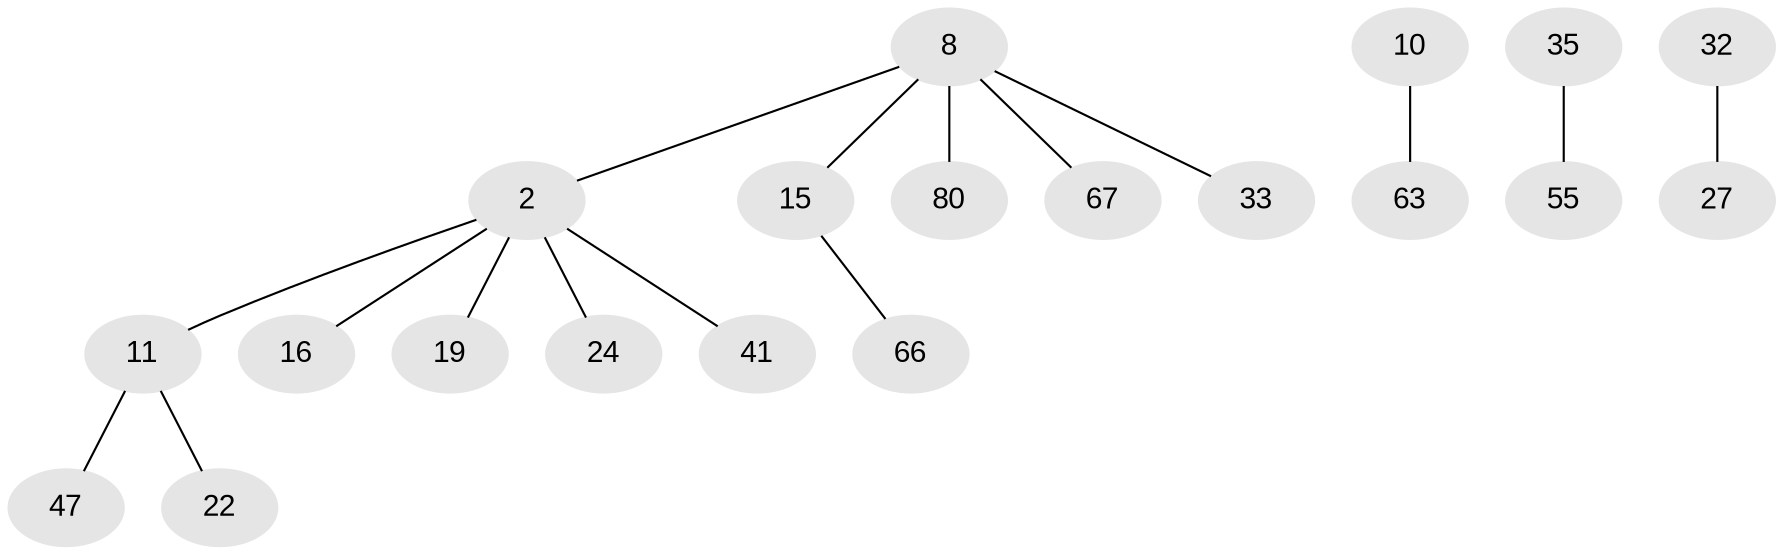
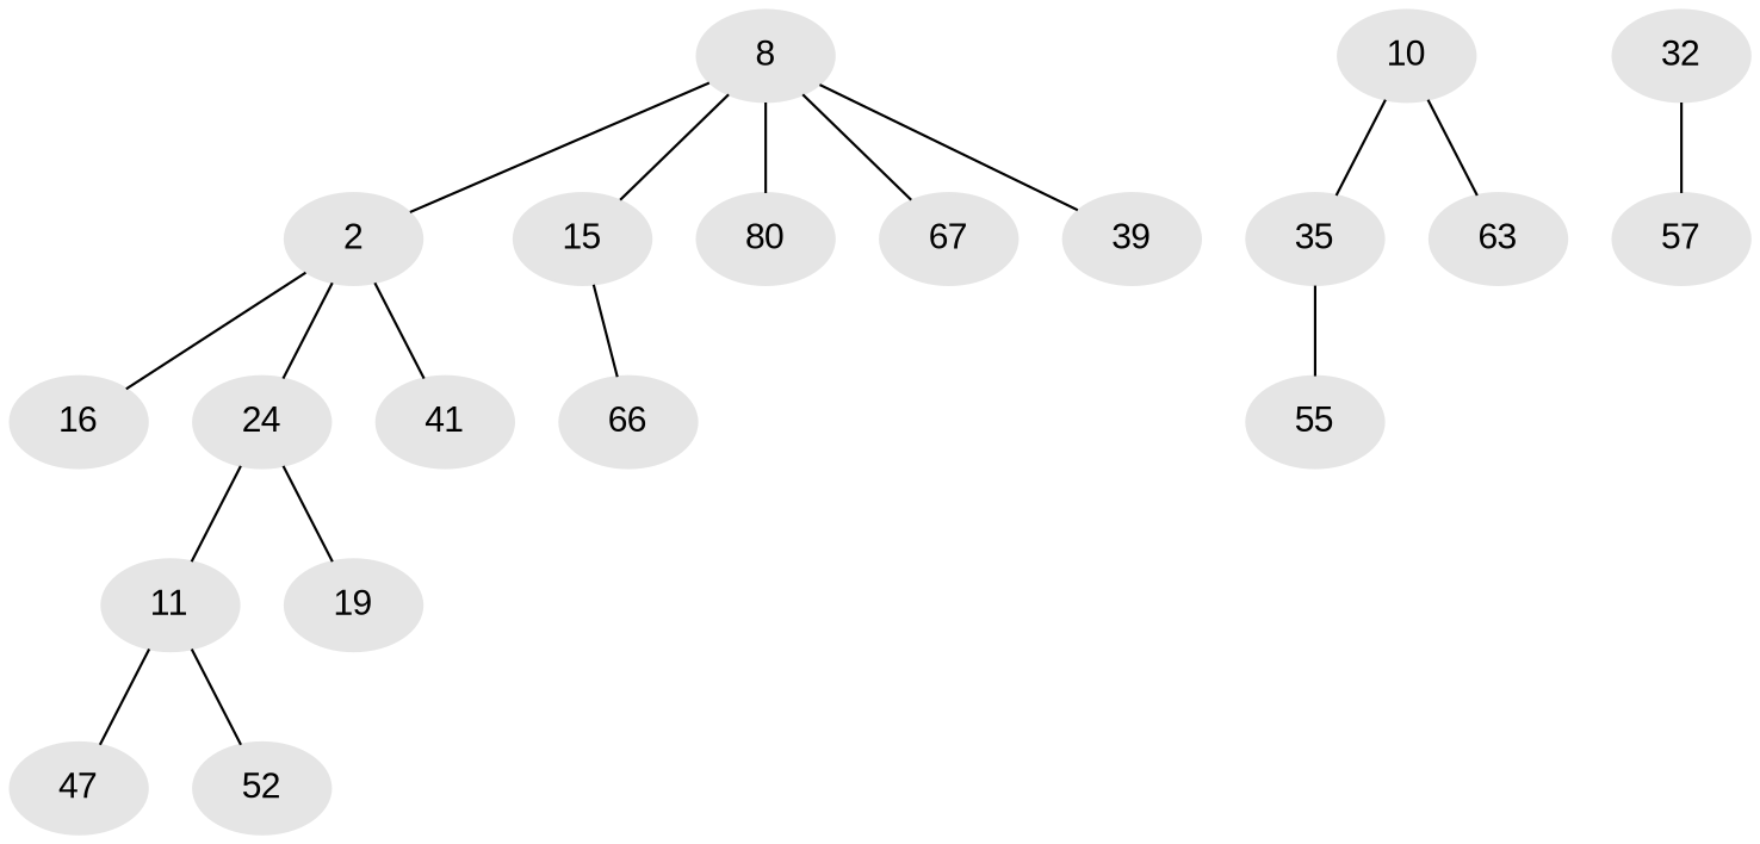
  graph {
    fontname="Liberation Sans"
    node [color=gray90 fontname="Liberation Sans" style=filled]
    edge [fontname="Liberation Sans"]
    n1 [label=8 super="+7"]
    2 [super="+8+67+5+4+3+9+14+33"]
    n3 [label=15 super="+48+59+22+38"]
    n4 [label=80 super="+58+42+21"]
    n5 [label=67 super="+34+71+66"]
-   39 [label=33]
+   39
    11 [super="+70"]
    16 [super="+72"]
    19 [super="+23"]
    24 [super="+61"]
    41 [super="+60"]
    n12 [label=66]
    10 [super="+30+44+54+12"]
    35 [super="+49"]
    63
    47
-   52 [super="+55" label=22]
+   52 [super="+55"]
    32 [super="+36+51+45+56"]
-   57 [super="+62" label=27]
+   57 [super="+62"]
    n20 [label=55]
    n1 -- 2
    n1 -- n3
    n1 -- n4
    n1 -- n5
    n1 -- 39
-   2 -- 11
+   24 -- 11
    2 -- 16
-   2 -- 19
+   24 -- 19
    2 -- 24
    2 -- 41
    n3 -- n12
    11 -- 47
    11 -- 52
+   10 -- 35
    10 -- 63
    35 -- n20
    32 -- 57
  }
